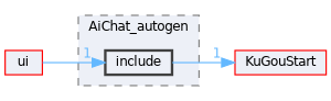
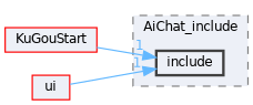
  digraph {
    compound=true
    rankdir=LR
    node [color=red fillcolor="#edf0f7" fontname=Helvetica fontsize=10 shape=box style=filled]
    edge [color=steelblue1 fontcolor=steelblue1 fontname=Helvetica fontsize=10 headlabel=1 labeldistance=1.5 labelfontname=Helvetica labelfontsize=10]
    n1 [color=grey25 height=0.2 label=include style="filled,bold" width=0.4]
    n2 [height=0.2 label=KuGouStart width=0.4]
    n3 [height=0.2 label=ui width=0.4]
    subgraph cluster_1 {
      bgcolor="#edf0f7"
      fontname=Helvetica
      fontsize=10
-     label=AiChat_autogen
+     label=AiChat_include
      pencolor=grey50
      style="filled,dashed"
      n1
    }
-   n1 -> n2
+   n2 -> n1
    n3 -> n1
  }
